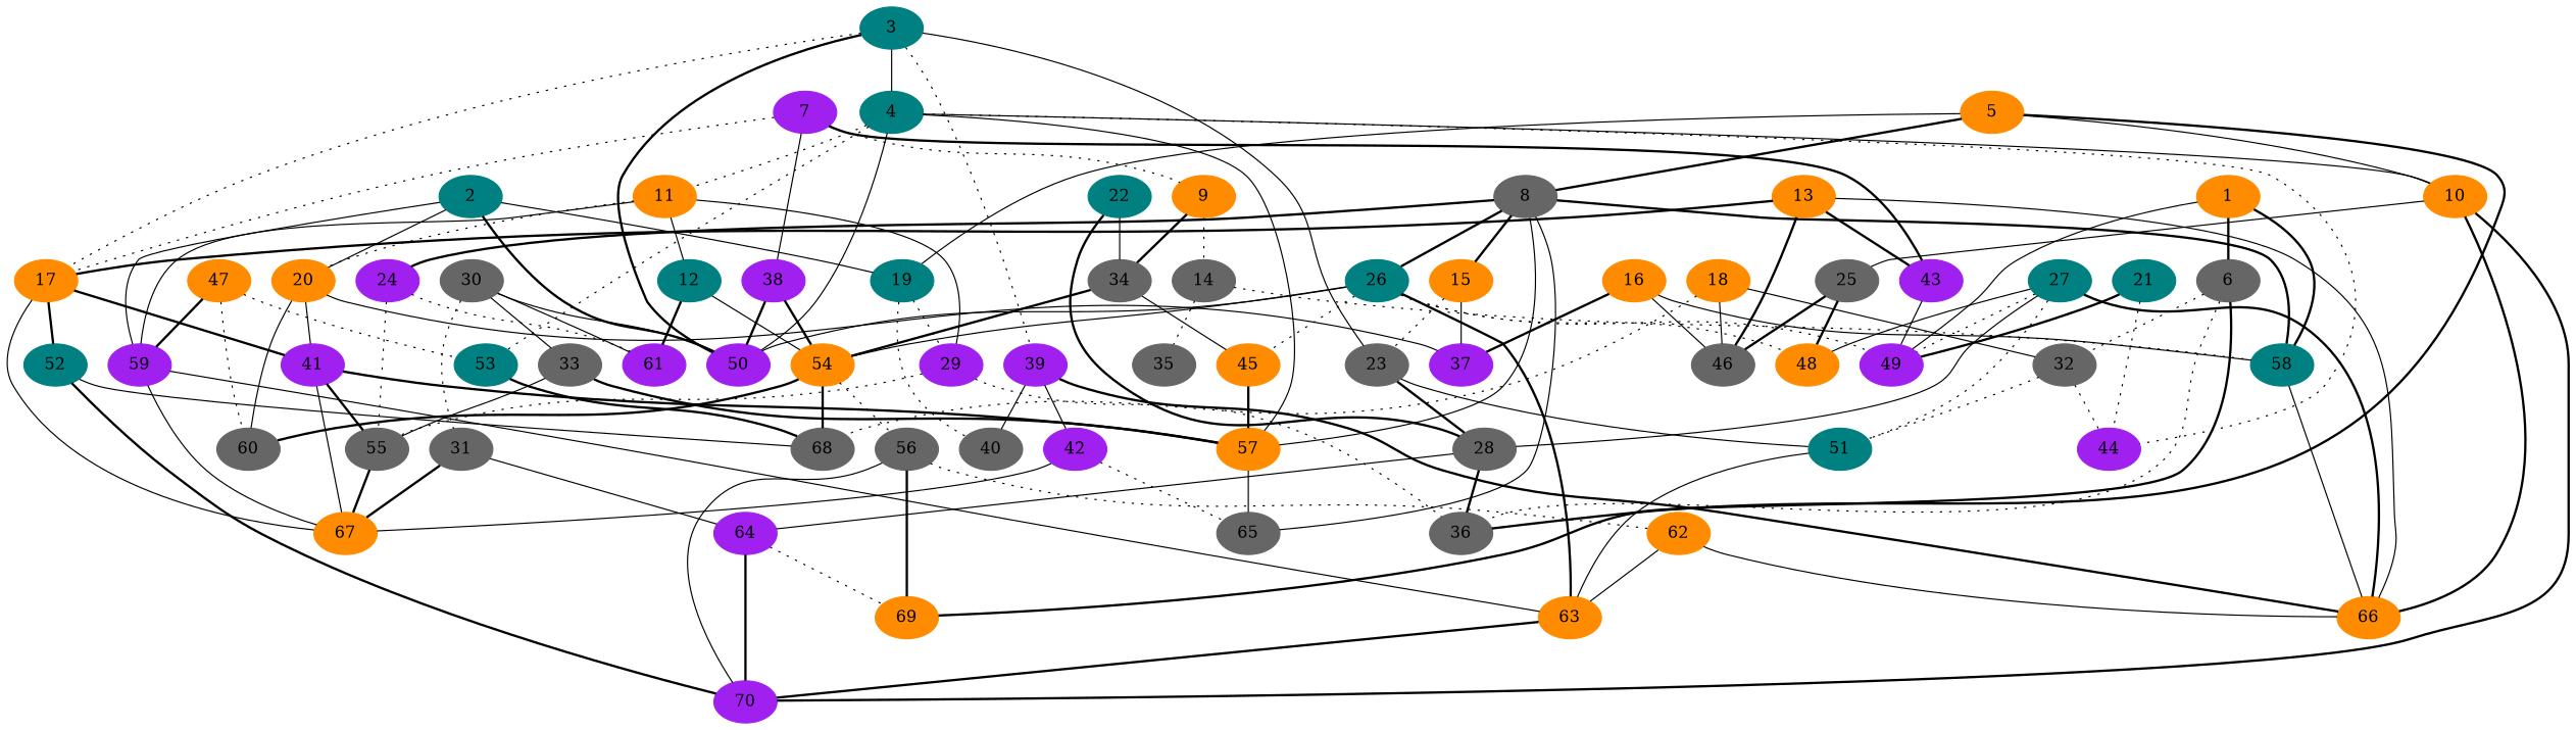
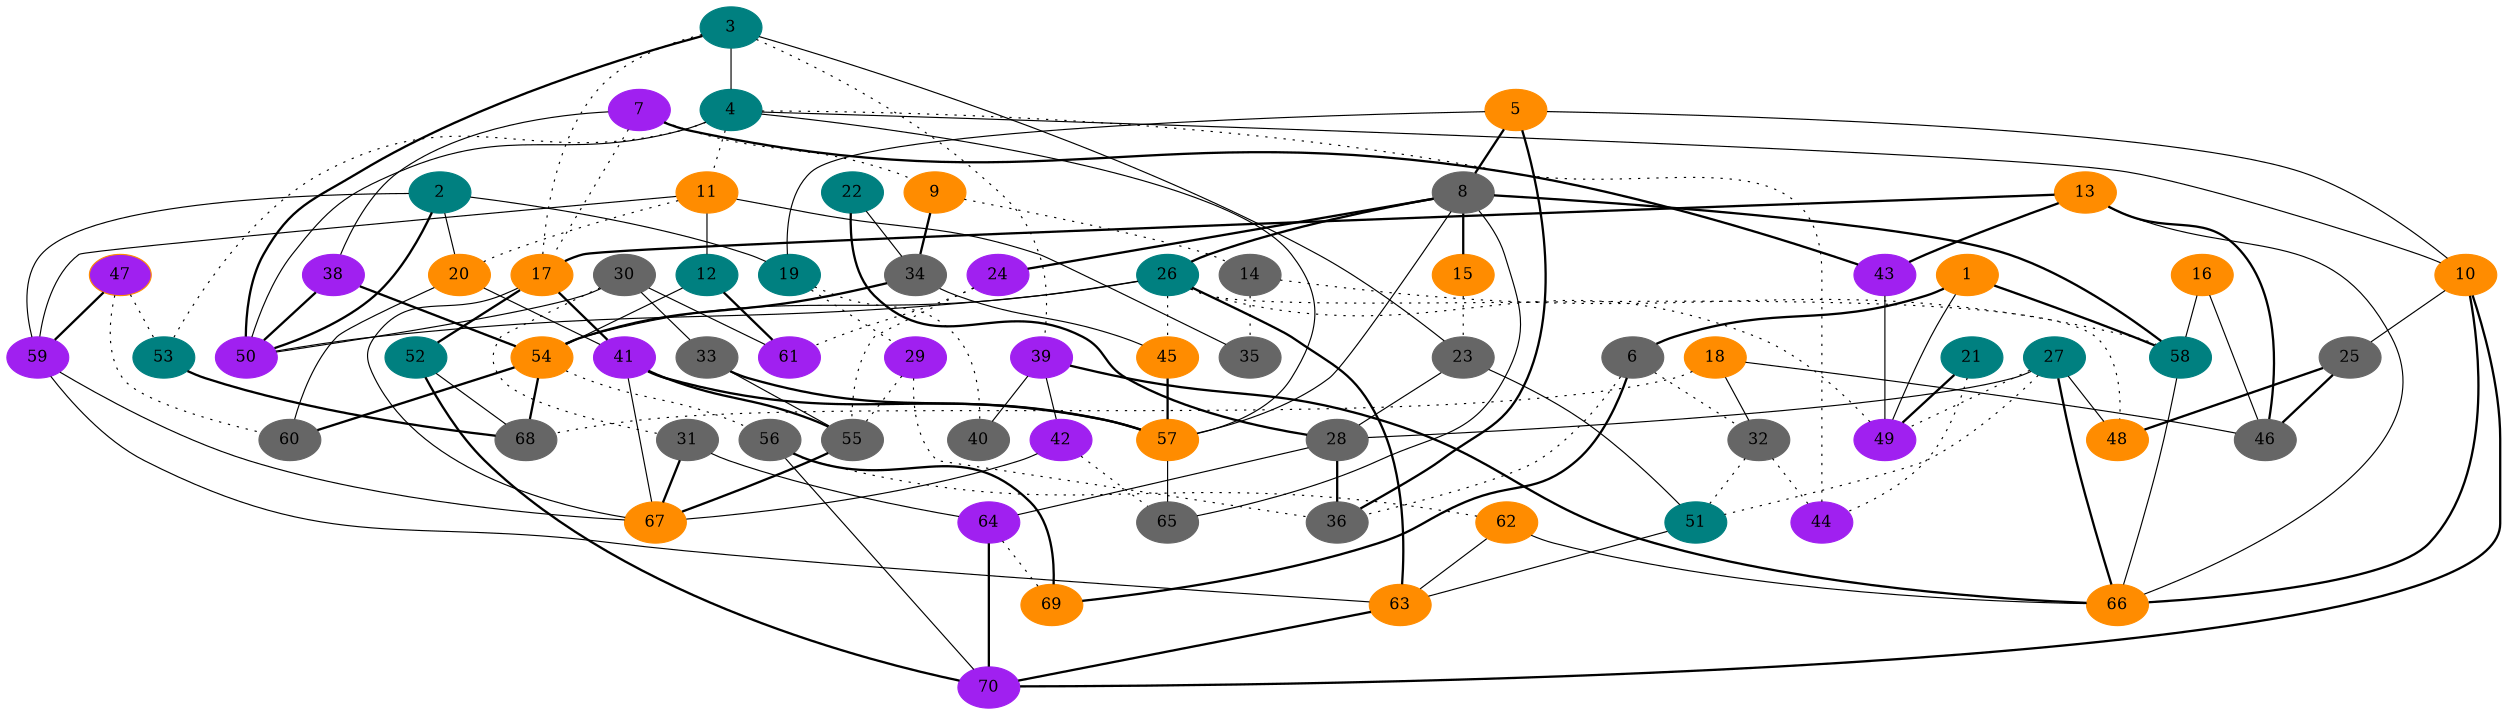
  graph {
    node [color=darkorange style=filled]
    edge [style=solid]
    6 [color=gray40]
    1
    49 [color=purple]
    58 [color=teal]
    36 [color=gray40]
    32 [color=gray40]
    69
    66
    2 [color=teal]
    19 [color=teal]
    20
    50 [color=purple]
    59 [color=purple]
    29 [color=purple]
    40 [color=gray40]
-   37 [color=purple]
    41 [color=purple]
    60 [color=gray40]
    67
    63
    3 [color=teal]
    4 [color=teal]
    17
    23 [color=gray40]
    39 [color=purple]
    10
    11
    44 [color=purple]
    53 [color=teal]
    57
    52 [color=teal]
    28 [color=gray40]
    51 [color=teal]
    42 [color=purple]
    25 [color=gray40]
    70 [color=purple]
    12 [color=teal]
    35 [color=gray40]
    68 [color=gray40]
    65 [color=gray40]
    5
    8 [color=gray40]
    15
    24 [color=purple]
    26 [color=teal]
    7 [color=purple]
    9
    38 [color=purple]
    43 [color=purple]
    14 [color=gray40]
    34 [color=gray40]
    54
    61 [color=purple]
    55 [color=gray40]
    48
    45
    46 [color=gray40]
    56 [color=gray40]
    13
    16
    18
    21 [color=teal]
    22 [color=teal]
    64 [color=purple]
    27 [color=teal]
    30 [color=gray40]
    31 [color=gray40]
    33 [color=gray40]
-   47
+   47 [fillcolor=purple]
    62
    6 -- 36 [style=dotted]
    6 -- 32 [style=dotted]
    6 -- 69 [style=bold]
    1 -- 6 [style=bold]
    1 -- 49
    1 -- 58 [style=bold]
    58 -- 66
    32 -- 44 [style=dotted]
    32 -- 51 [style=dotted]
    2 -- 19
    2 -- 20
    2 -- 50 [style=bold]
    2 -- 59
    19 -- 29 [style=dotted]
    19 -- 40 [style=dotted]
-   20 -- 37
    20 -- 41
    20 -- 60
    59 -- 67
    59 -- 63
    29 -- 36 [style=dotted]
    29 -- 55 [style=dotted]
    41 -- 67
    41 -- 57 [style=bold]
    41 -- 55 [style=bold]
    63 -- 70 [style=bold]
    3 -- 50 [style=bold]
    3 -- 4
    3 -- 17 [style=dotted]
    3 -- 23
    3 -- 39 [style=dotted]
    4 -- 50
    4 -- 10
    4 -- 11 [style=dotted]
    4 -- 44 [style=dotted]
    4 -- 53 [style=dotted]
    4 -- 57
    17 -- 41 [style=bold]
    17 -- 67
    17 -- 52 [style=bold]
-   23 -- 28 [style=bold]
+   23 -- 28
    23 -- 51
    39 -- 66 [style=bold]
    39 -- 40
    39 -- 42
    10 -- 66 [style=bold]
    10 -- 25
    10 -- 70 [style=bold]
    11 -- 20 [style=dotted]
    11 -- 59
    11 -- 12
-   11 -- 29
+   11 -- 35
    53 -- 68 [style=bold]
    57 -- 65
    52 -- 70 [style=bold]
    52 -- 68
    28 -- 36 [style=bold]
    28 -- 64
    51 -- 63
    42 -- 67
    42 -- 65 [style=dotted]
    25 -- 48 [style=bold]
    25 -- 46 [style=bold]
    12 -- 54
    12 -- 61 [style=bold]
    5 -- 36 [style=bold]
    5 -- 19
    5 -- 10
    5 -- 8 [style=bold]
    8 -- 58 [style=bold]
    8 -- 57
    8 -- 65
    8 -- 15 [style=bold]
    8 -- 24 [style=bold]
    8 -- 26 [style=bold]
-   15 -- 37
    15 -- 23 [style=dotted]
    24 -- 61 [style=dotted]
    24 -- 55 [style=dotted]
    26 -- 49 [style=dotted]
    26 -- 50
    26 -- 63 [style=bold]
    26 -- 54
    26 -- 48 [style=dotted]
    26 -- 45 [style=dotted]
    7 -- 17 [style=dotted]
    7 -- 9 [style=dotted]
    7 -- 38
    7 -- 43 [style=bold]
    9 -- 14 [style=dotted]
    9 -- 34 [style=bold]
    38 -- 50 [style=bold]
    38 -- 54 [style=bold]
    43 -- 49
    14 -- 58 [style=dotted]
    14 -- 35 [style=dotted]
    34 -- 54 [style=bold]
    34 -- 45
    54 -- 60 [style=bold]
    54 -- 68 [style=bold]
    54 -- 56 [style=dotted]
    55 -- 67 [style=bold]
    45 -- 57 [style=bold]
    56 -- 69 [style=bold]
    56 -- 70
    56 -- 62 [style=dotted]
    13 -- 66
    13 -- 17 [style=bold]
    13 -- 43 [style=bold]
    13 -- 46 [style=bold]
    16 -- 58
-   16 -- 37 [style=bold]
    16 -- 46
    18 -- 32
    18 -- 68 [style=dotted]
    18 -- 46
    21 -- 49 [style=bold]
    21 -- 44 [style=dotted]
    22 -- 28 [style=bold]
    22 -- 34
    64 -- 69 [style=dotted]
    64 -- 70 [style=bold]
    27 -- 49 [style=dotted]
    27 -- 66 [style=bold]
    27 -- 28
    27 -- 51 [style=dotted]
    27 -- 48
    30 -- 50
    30 -- 61
    30 -- 31 [style=dotted]
    30 -- 33
    31 -- 67 [style=bold]
    31 -- 64
    33 -- 57 [style=bold]
    33 -- 55
    47 -- 59 [style=bold]
    47 -- 60 [style=dotted]
    47 -- 53 [style=dotted]
    62 -- 66
    62 -- 63
  }
